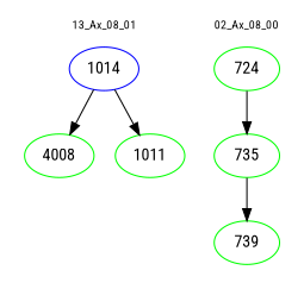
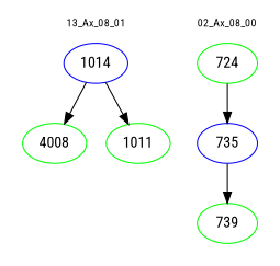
  digraph {
    fontname="Roboto Condensed"
    node [color=green fontname="Roboto Condensed"]
    edge [color=black fontname="Roboto Condensed"]
    n1 [color=blue label=1014]
    n2 [label=4008]
    n3 [label=1011]
-   n4 [label=735]
+   n4 [color=blue label=735]
    n5 [label=724]
    n6 [label=739]
    subgraph cluster_1 {
      color=white
      fontsize=10
      label="13_Ax_08_01"
      n1
      n2
      n3
    }
    subgraph cluster_2 {
      color=white
      fontsize=10
      label="02_Ax_08_00"
      n4
      n5
      n6
    }
    n1 -> n2
    n1 -> n3
    n4 -> n6
    n5 -> n4
  }
